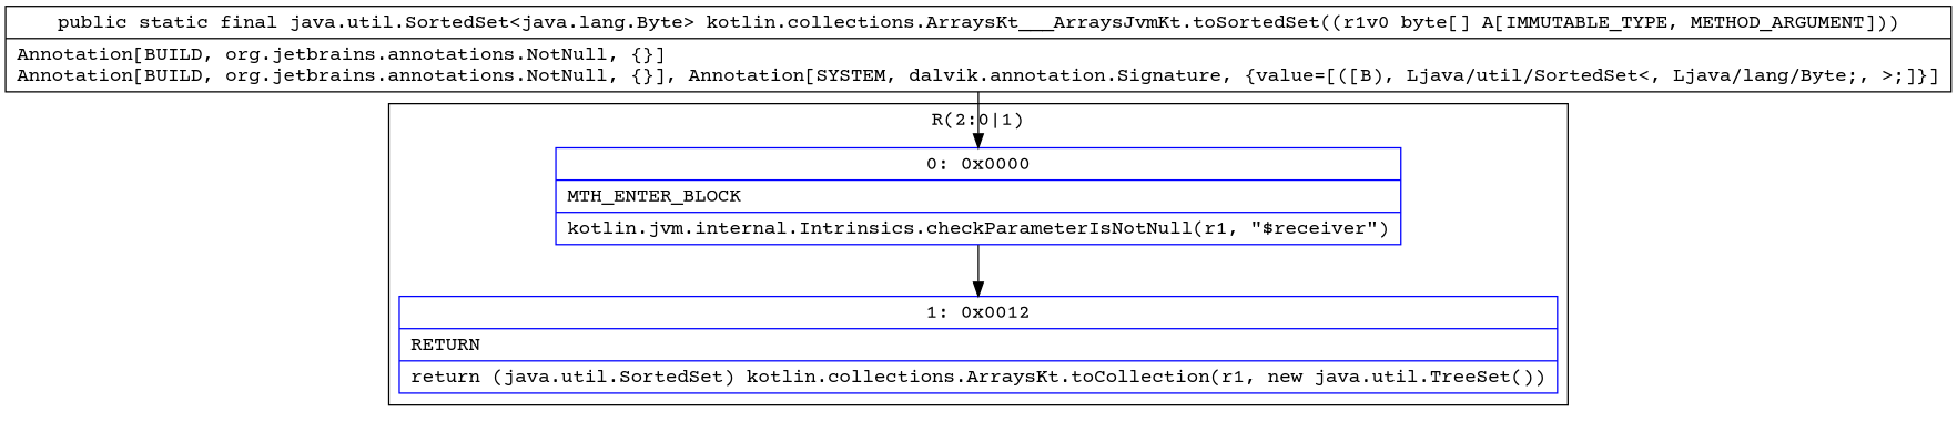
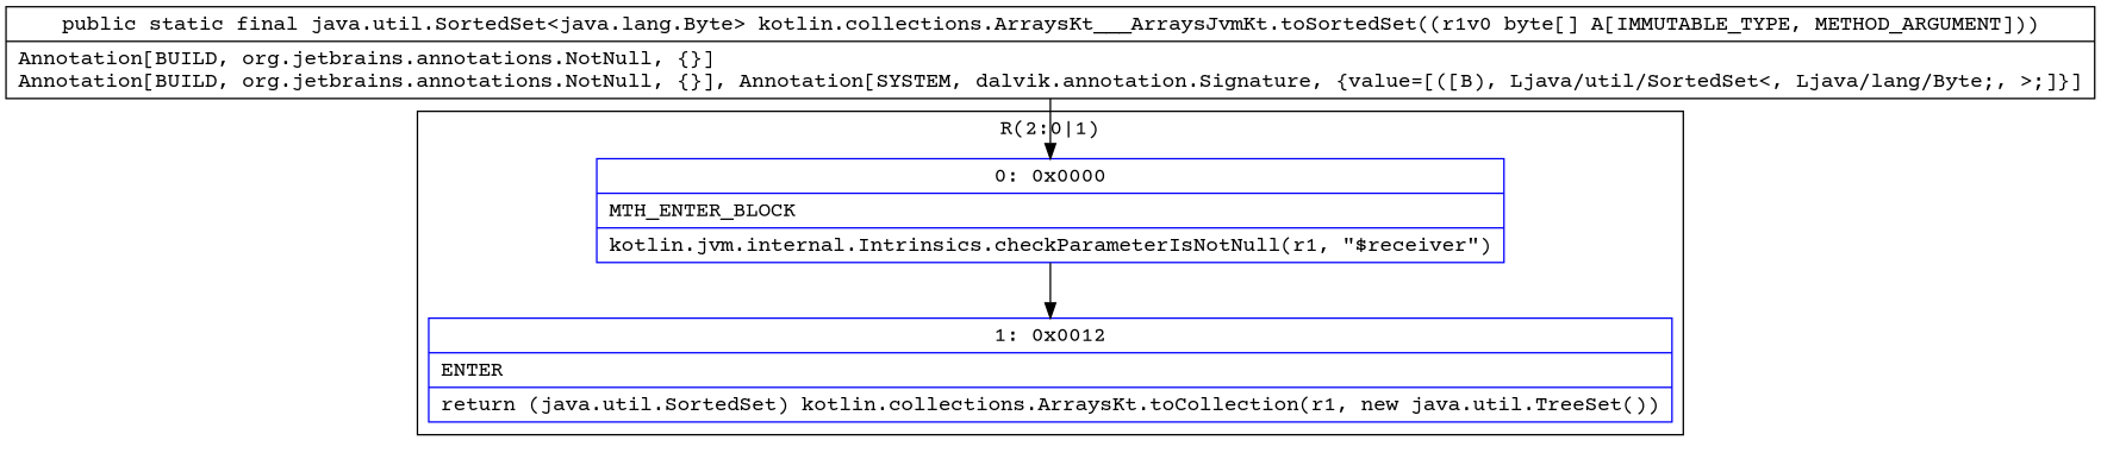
  digraph {
    fontname="Courier Prime"
    node [color=blue shape=record fontname="Courier Prime"]
    edge [fontname="Courier Prime"]
    n1 [label="{0\:\ 0x0000|MTH_ENTER_BLOCK\l|kotlin.jvm.internal.Intrinsics.checkParameterIsNotNull(r1, \"$receiver\")\l}"]
-   n2 [label="{1\:\ 0x0012|RETURN\l|return (java.util.SortedSet) kotlin.collections.ArraysKt.toCollection(r1, new java.util.TreeSet())\l}"]
+   n2 [label="{1\:\ 0x0012|ENTER\l|return (java.util.SortedSet) kotlin.collections.ArraysKt.toCollection(r1, new java.util.TreeSet())\l}"]
    n3 [label="{public static final java.util.SortedSet\<java.lang.Byte\> kotlin.collections.ArraysKt___ArraysJvmKt.toSortedSet((r1v0 byte[] A[IMMUTABLE_TYPE, METHOD_ARGUMENT]))  | Annotation[BUILD, org.jetbrains.annotations.NotNull, \{\}]\lAnnotation[BUILD, org.jetbrains.annotations.NotNull, \{\}], Annotation[SYSTEM, dalvik.annotation.Signature, \{value=[([B), Ljava\/util\/SortedSet\<, Ljava\/lang\/Byte;, \>;]\}]\l}" color=""]
    subgraph cluster_1 {
      label="R(2:0|1)"
      n1
      n2
    }
    n1 -> n2
    n3 -> n1
  }
